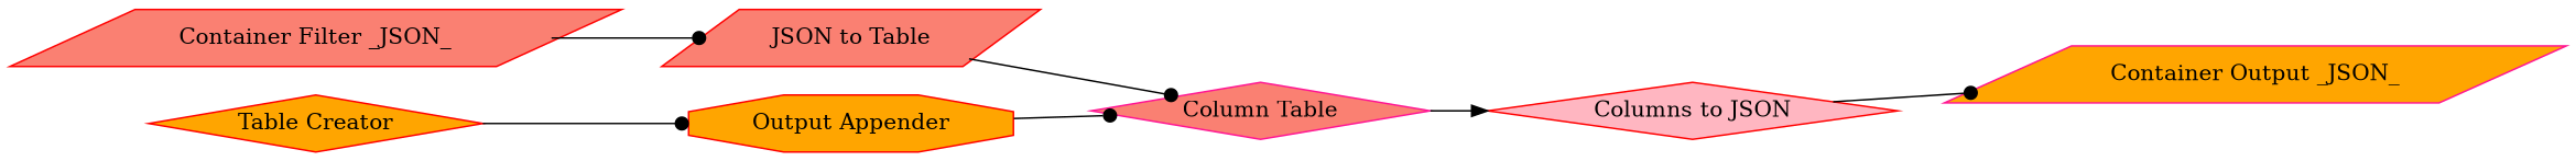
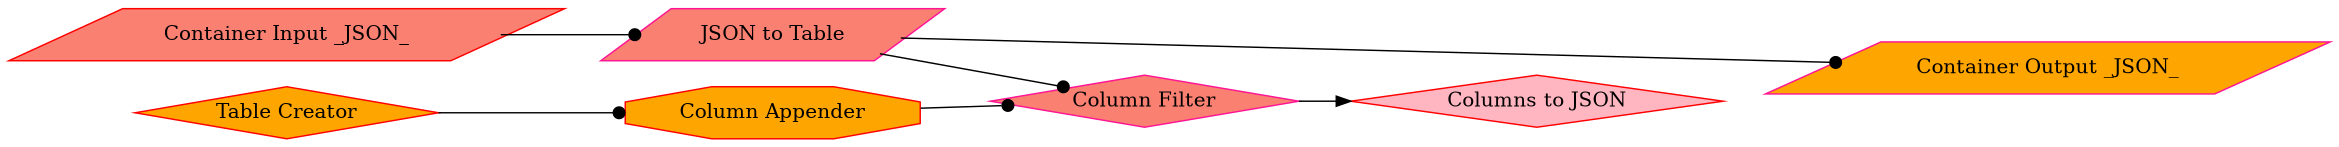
  digraph {
    rankdir=LR
    node [color=red fillcolor=orange shape=diamond style=filled]
    edge [arrowhead=dot]
-   n1 [label="Output Appender" shape=octagon]
-   n2 [color=deeppink fillcolor=salmon label="Column Table"]
+   n1 [label="Column Appender" shape=octagon]
+   n2 [color=deeppink fillcolor=salmon label="Column Filter"]
    n3 [fillcolor=lightpink label="Columns to JSON"]
    n4 [color=deeppink label="Container Output _JSON_" shape=parallelogram]
-   n5 [fillcolor=salmon label="Container Filter _JSON_" shape=parallelogram]
-   n6 [fillcolor=salmon label="JSON to Table" shape=parallelogram]
+   n5 [fillcolor=salmon label="Container Input _JSON_" shape=parallelogram]
+   n6 [color=deeppink fillcolor=salmon label="JSON to Table" shape=parallelogram]
    n7 [label="Table Creator"]
    n1 -> n2
    n2 -> n3 [arrowhead=normal]
-   n3 -> n4
+   n6 -> n4
    n5 -> n6
    n6 -> n2
    n7 -> n1
  }
